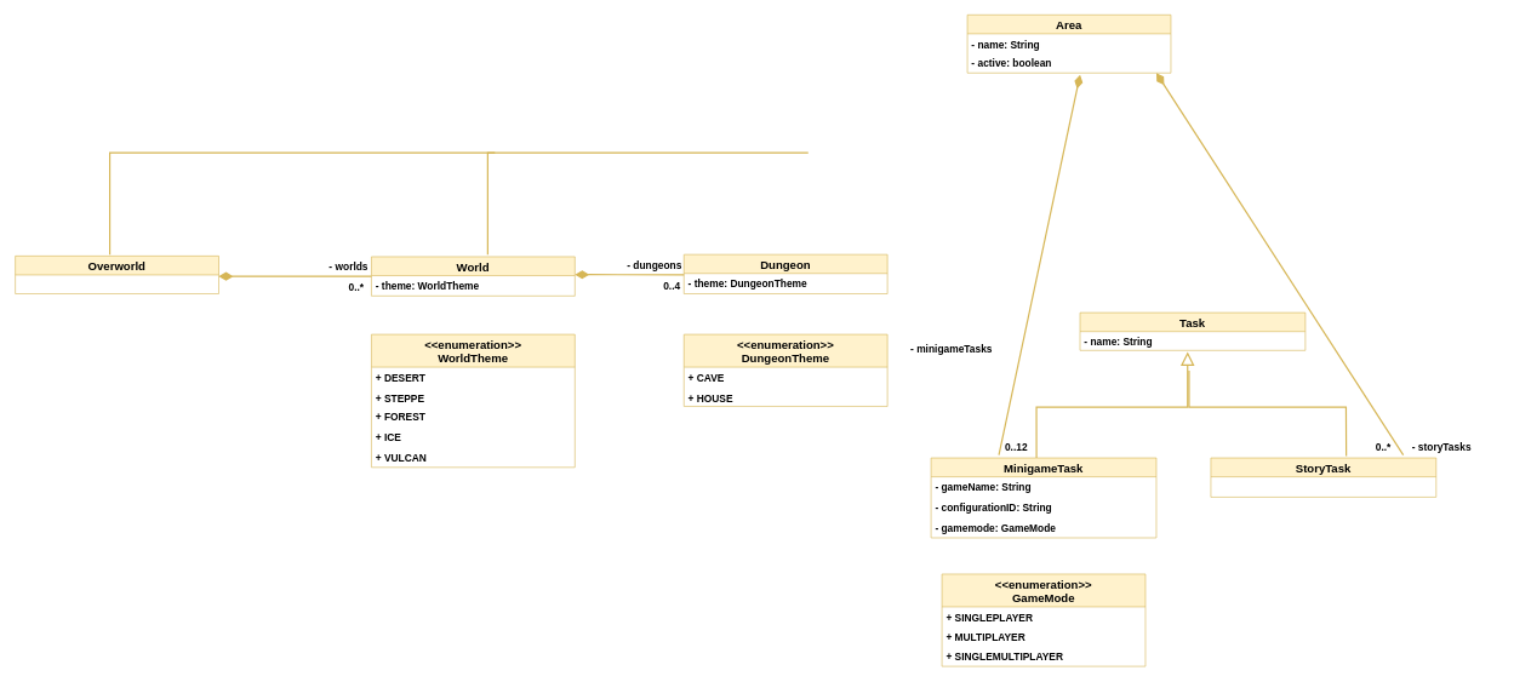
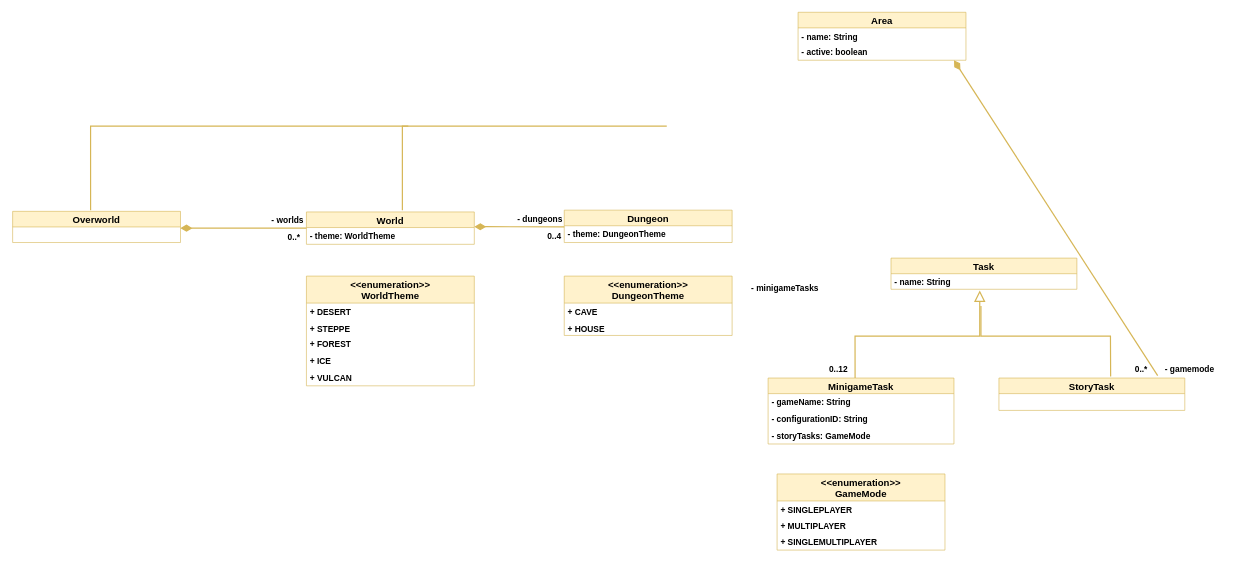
  <mxCell id="0" />
  <mxCell id="1" parent="0" />
  <mxCell id="2" value="Overworld" style="swimlane;fontStyle=1;childLayout=stackLayout;horizontal=1;startSize=26;fillColor=#fff2cc;horizontalStack=0;resizeParent=1;resizeParentMax=0;resizeLast=0;collapsible=1;marginBottom=0;strokeColor=#d6b656;fontSize=16;" parent="1" vertex="1"><mxGeometry x="20" y="352" width="280" height="52" as="geometry" /></mxCell>
  <mxCell id="3" value="World" style="swimlane;fontStyle=1;childLayout=stackLayout;horizontal=1;startSize=26;fillColor=#fff2cc;horizontalStack=0;resizeParent=1;resizeParentMax=0;resizeLast=0;collapsible=1;marginBottom=0;strokeColor=#d6b656;fontSize=16;" parent="1" vertex="1"><mxGeometry x="510" y="353" width="280" height="54" as="geometry" /></mxCell>
  <mxCell id="4" value="- theme: WorldTheme" style="text;strokeColor=none;fillColor=none;align=left;verticalAlign=top;spacingLeft=4;spacingRight=4;overflow=hidden;rotatable=0;points=[[0,0.5],[1,0.5]];portConstraint=eastwest;fontStyle=1;fontSize=14;" parent="3" vertex="1"><mxGeometry y="26" width="280" height="28" as="geometry" /></mxCell>
  <mxCell id="5" value="0..*" style="resizable=0;html=1;align=right;verticalAlign=top;labelBackgroundColor=#ffffff;fontSize=14;fontStyle=1" parent="1" connectable="0" vertex="1"><mxGeometry x="500" y="379.998" as="geometry" /></mxCell>
  <mxCell id="6" value="" style="endArrow=none;html=1;endSize=12;startArrow=diamondThin;startSize=14;startFill=1;strokeWidth=2;fontSize=14;fillColor=#fff2cc;strokeColor=#d6b656;endFill=0;fontStyle=1;rounded=0;" parent="1" edge="1"><mxGeometry relative="1" as="geometry"><mxPoint x="300" y="380" as="sourcePoint" /><mxPoint x="510" y="380" as="targetPoint" /><Array as="points"><mxPoint x="510" y="380" /></Array></mxGeometry></mxCell>
  <mxCell id="7" value="Dungeon" style="swimlane;fontStyle=1;childLayout=stackLayout;horizontal=1;startSize=26;fillColor=#fff2cc;horizontalStack=0;resizeParent=1;resizeParentMax=0;resizeLast=0;collapsible=1;marginBottom=0;strokeColor=#d6b656;fontSize=16;" parent="1" vertex="1"><mxGeometry x="940" y="350" width="280" height="54" as="geometry" /></mxCell>
  <mxCell id="8" value="- theme: DungeonTheme" style="text;strokeColor=none;fillColor=none;align=left;verticalAlign=top;spacingLeft=4;spacingRight=4;overflow=hidden;rotatable=0;points=[[0,0.5],[1,0.5]];portConstraint=eastwest;fontStyle=1;fontSize=14;" parent="7" vertex="1"><mxGeometry y="26" width="280" height="28" as="geometry" /></mxCell>
  <mxCell id="9" value="" style="endArrow=none;html=1;endSize=12;startArrow=diamondThin;startSize=14;startFill=1;strokeWidth=2;fontSize=14;fillColor=#fff2cc;strokeColor=#d6b656;endFill=0;fontStyle=1;rounded=0;" parent="1" edge="1"><mxGeometry relative="1" as="geometry"><mxPoint x="790" y="377.5" as="sourcePoint" /><mxPoint x="940" y="378" as="targetPoint" /><Array as="points" /></mxGeometry></mxCell>
  <mxCell id="10" value="" style="resizable=0;html=1;align=left;verticalAlign=top;labelBackgroundColor=#ffffff;fontSize=14;fontStyle=1" parent="9" connectable="0" vertex="1"><mxGeometry x="-1" relative="1" as="geometry"><mxPoint x="10" y="1" as="offset" /></mxGeometry></mxCell>
  <mxCell id="11" value="0..4" style="resizable=0;html=1;align=left;verticalAlign=top;labelBackgroundColor=#ffffff;fontSize=14;fontStyle=1" parent="1" connectable="0" vertex="1"><mxGeometry x="910" y="378" as="geometry" /></mxCell>
  <mxCell id="12" value="&lt;div style=&quot;text-align: right&quot;&gt;&lt;font face=&quot;helvetica&quot;&gt;&lt;span style=&quot;font-size: 14px ; background-color: rgb(255 , 255 , 255)&quot;&gt;&lt;b&gt;- worlds&lt;/b&gt;&lt;/span&gt;&lt;/font&gt;&lt;/div&gt;" style="text;whiteSpace=wrap;html=1;" parent="1" vertex="1"><mxGeometry x="450" y="352" width="120" height="30" as="geometry" /></mxCell>
  <mxCell id="13" value="&lt;span style=&quot;color: rgb(0 , 0 , 0) ; font-family: &amp;#34;helvetica&amp;#34; ; font-size: 14px ; font-style: normal ; font-weight: 700 ; letter-spacing: normal ; text-align: right ; text-indent: 0px ; text-transform: none ; word-spacing: 0px ; background-color: rgb(255 , 255 , 255) ; display: inline ; float: none&quot;&gt;- dungeons&lt;/span&gt;" style="text;whiteSpace=wrap;html=1;" parent="1" vertex="1"><mxGeometry x="860" y="350" width="120" height="30" as="geometry" /></mxCell>
  <mxCell id="14" value="Task" style="swimlane;fontStyle=1;childLayout=stackLayout;horizontal=1;startSize=26;fillColor=#fff2cc;horizontalStack=0;resizeParent=1;resizeParentMax=0;resizeLast=0;collapsible=1;marginBottom=0;strokeColor=#d6b656;fontSize=16;" parent="1" vertex="1"><mxGeometry x="1485" y="430" width="310" height="52" as="geometry" /></mxCell>
  <mxCell id="15" value="- name: String " style="text;strokeColor=none;fillColor=none;align=left;verticalAlign=top;spacingLeft=4;spacingRight=4;overflow=hidden;rotatable=0;points=[[0,0.5],[1,0.5]];portConstraint=eastwest;fontStyle=1;fontSize=14;" parent="14" vertex="1"><mxGeometry y="26" width="310" height="26" as="geometry" /></mxCell>
- <mxCell id="16" value="" style="endArrow=none;html=1;endSize=12;startArrow=diamondThin;startSize=14;startFill=1;strokeWidth=2;fontSize=14;fillColor=#fff2cc;strokeColor=#d6b656;endFill=0;fontStyle=1;rounded=0;exitX=0.554;exitY=1.084;exitDx=0;exitDy=0;exitPerimeter=0;entryX=0.301;entryY=-0.037;entryDx=0;entryDy=0;entryPerimeter=0;" parent="1" source="39" target="19" edge="1"><mxGeometry relative="1" as="geometry"><mxPoint x="1672" y="340" as="sourcePoint" /><mxPoint x="1370" y="620" as="targetPoint" /><Array as="points" /></mxGeometry></mxCell>
  <mxCell id="17" value="&lt;span style=&quot;color: rgb(0 , 0 , 0) ; font-family: &amp;#34;helvetica&amp;#34; ; font-size: 14px ; font-style: normal ; font-weight: 700 ; letter-spacing: normal ; text-align: right ; text-indent: 0px ; text-transform: none ; word-spacing: 0px ; background-color: rgb(255 , 255 , 255) ; display: inline ; float: none&quot;&gt;- minigameTasks&lt;/span&gt;" style="text;whiteSpace=wrap;html=1;" parent="1" vertex="1"><mxGeometry x="1250" y="465" width="120" height="30" as="geometry" /></mxCell>
  <mxCell id="18" value="0..12" style="resizable=0;html=1;align=left;verticalAlign=top;labelBackgroundColor=#ffffff;fontSize=14;fontStyle=1" parent="1" connectable="0" vertex="1"><mxGeometry x="1380" y="600.002" as="geometry" /></mxCell>
  <mxCell id="19" value="MinigameTask" style="swimlane;fontStyle=1;childLayout=stackLayout;horizontal=1;startSize=26;fillColor=#fff2cc;horizontalStack=0;resizeParent=1;resizeParentMax=0;resizeLast=0;collapsible=1;marginBottom=0;strokeColor=#d6b656;fontSize=16;" parent="1" vertex="1"><mxGeometry x="1280" y="630" width="310" height="110" as="geometry" /></mxCell>
  <mxCell id="20" value="- gameName: String" style="text;strokeColor=none;fillColor=none;align=left;verticalAlign=top;spacingLeft=4;spacingRight=4;overflow=hidden;rotatable=0;points=[[0,0.5],[1,0.5]];portConstraint=eastwest;fontStyle=1;fontSize=14;" parent="19" vertex="1"><mxGeometry y="26" width="310" height="28" as="geometry" /></mxCell>
  <mxCell id="21" value="- configurationID: String" style="text;strokeColor=none;fillColor=none;align=left;verticalAlign=top;spacingLeft=4;spacingRight=4;overflow=hidden;rotatable=0;points=[[0,0.5],[1,0.5]];portConstraint=eastwest;fontStyle=1;fontSize=14;" parent="19" vertex="1"><mxGeometry y="54" width="310" height="28" as="geometry" /></mxCell>
- <mxCell id="22" value="- gamemode: GameMode" style="text;strokeColor=none;fillColor=none;align=left;verticalAlign=top;spacingLeft=4;spacingRight=4;overflow=hidden;rotatable=0;points=[[0,0.5],[1,0.5]];portConstraint=eastwest;fontStyle=1;fontSize=14;" parent="19" vertex="1"><mxGeometry y="82" width="310" height="28" as="geometry" /></mxCell>
+ <mxCell id="22" value="- storyTasks: GameMode" style="text;strokeColor=none;fillColor=none;align=left;verticalAlign=top;spacingLeft=4;spacingRight=4;overflow=hidden;rotatable=0;points=[[0,0.5],[1,0.5]];portConstraint=eastwest;fontStyle=1;fontSize=14;" parent="19" vertex="1"><mxGeometry y="82" width="310" height="28" as="geometry" /></mxCell>
  <mxCell id="23" value="" style="endArrow=none;html=1;endSize=12;startArrow=block;startSize=14;startFill=0;strokeWidth=2;fontSize=14;fillColor=#fff2cc;strokeColor=#d6b656;endFill=0;fontStyle=1;rounded=0;entryX=0.468;entryY=0;entryDx=0;entryDy=0;entryPerimeter=0;" parent="1" target="19" edge="1"><mxGeometry relative="1" as="geometry"><mxPoint x="1633" y="484" as="sourcePoint" /><mxPoint x="1633" y="573.998" as="targetPoint" /><Array as="points"><mxPoint x="1633" y="560" /><mxPoint x="1425" y="560" /></Array></mxGeometry></mxCell>
  <mxCell id="24" value="&lt;&lt;enumeration&gt;&gt;&#10;WorldTheme" style="swimlane;fontStyle=1;childLayout=stackLayout;horizontal=1;startSize=45;fillColor=#fff2cc;horizontalStack=0;resizeParent=1;resizeParentMax=0;resizeLast=0;collapsible=1;marginBottom=0;strokeColor=#d6b656;fontSize=16;strokeWidth=1;fixDash=0;autosize=0;expand=1;metaEdit=0;resizeWidth=1;resizeHeight=1;arcSize=15;" parent="1" vertex="1"><mxGeometry x="510" y="460" width="280" height="183" as="geometry"><mxRectangle x="1130" y="790" width="170" height="40" as="alternateBounds" /></mxGeometry></mxCell>
  <mxCell id="25" value="+ DESERT" style="text;strokeColor=none;fillColor=none;align=left;verticalAlign=top;spacingLeft=4;spacingRight=4;overflow=hidden;rotatable=0;points=[[0,0.5],[1,0.5]];portConstraint=eastwest;fontStyle=1;fontSize=14;" parent="24" vertex="1"><mxGeometry y="45" width="280" height="28" as="geometry" /></mxCell>
  <mxCell id="26" value="+ STEPPE" style="text;strokeColor=none;fillColor=none;align=left;verticalAlign=top;spacingLeft=4;spacingRight=4;overflow=hidden;rotatable=0;points=[[0,0.5],[1,0.5]];portConstraint=eastwest;fontStyle=1;fontSize=14;" parent="24" vertex="1"><mxGeometry y="73" width="280" height="26" as="geometry" /></mxCell>
  <mxCell id="27" value="+ FOREST" style="text;strokeColor=none;fillColor=none;align=left;verticalAlign=top;spacingLeft=4;spacingRight=4;overflow=hidden;rotatable=0;points=[[0,0.5],[1,0.5]];portConstraint=eastwest;fontStyle=1;fontSize=14;" parent="24" vertex="1"><mxGeometry y="99" width="280" height="28" as="geometry" /></mxCell>
  <mxCell id="28" value="+ ICE" style="text;strokeColor=none;fillColor=none;align=left;verticalAlign=top;spacingLeft=4;spacingRight=4;overflow=hidden;rotatable=0;points=[[0,0.5],[1,0.5]];portConstraint=eastwest;fontStyle=1;fontSize=14;" parent="24" vertex="1"><mxGeometry y="127" width="280" height="28" as="geometry" /></mxCell>
  <mxCell id="29" value="+ VULCAN" style="text;strokeColor=none;fillColor=none;align=left;verticalAlign=top;spacingLeft=4;spacingRight=4;overflow=hidden;rotatable=0;points=[[0,0.5],[1,0.5]];portConstraint=eastwest;fontStyle=1;fontSize=14;" parent="24" vertex="1"><mxGeometry y="155" width="280" height="28" as="geometry" /></mxCell>
  <mxCell id="30" value="&lt;&lt;enumeration&gt;&gt;&#10;DungeonTheme" style="swimlane;fontStyle=1;childLayout=stackLayout;horizontal=1;startSize=45;fillColor=#fff2cc;horizontalStack=0;resizeParent=1;resizeParentMax=0;resizeLast=0;collapsible=1;marginBottom=0;strokeColor=#d6b656;fontSize=16;strokeWidth=1;fixDash=0;autosize=0;expand=1;metaEdit=0;resizeWidth=1;resizeHeight=1;arcSize=15;" parent="1" vertex="1"><mxGeometry x="940" y="460" width="280" height="99" as="geometry"><mxRectangle x="1130" y="790" width="170" height="40" as="alternateBounds" /></mxGeometry></mxCell>
  <mxCell id="31" value="+ CAVE" style="text;strokeColor=none;fillColor=none;align=left;verticalAlign=top;spacingLeft=4;spacingRight=4;overflow=hidden;rotatable=0;points=[[0,0.5],[1,0.5]];portConstraint=eastwest;fontStyle=1;fontSize=14;" parent="30" vertex="1"><mxGeometry y="45" width="280" height="28" as="geometry" /></mxCell>
  <mxCell id="32" value="+ HOUSE" style="text;strokeColor=none;fillColor=none;align=left;verticalAlign=top;spacingLeft=4;spacingRight=4;overflow=hidden;rotatable=0;points=[[0,0.5],[1,0.5]];portConstraint=eastwest;fontStyle=1;fontSize=14;" parent="30" vertex="1"><mxGeometry y="73" width="280" height="26" as="geometry" /></mxCell>
  <mxCell id="33" value="&lt;&lt;enumeration&gt;&gt;&#10;GameMode" style="swimlane;fontStyle=1;childLayout=stackLayout;horizontal=1;startSize=45;fillColor=#fff2cc;horizontalStack=0;resizeParent=1;resizeParentMax=0;resizeLast=0;collapsible=1;marginBottom=0;strokeColor=#d6b656;fontSize=16;strokeWidth=1;fixDash=0;autosize=0;expand=1;metaEdit=0;resizeWidth=1;resizeHeight=1;arcSize=15;" parent="1" vertex="1"><mxGeometry x="1295" y="790" width="280" height="127" as="geometry"><mxRectangle x="1130" y="790" width="170" height="40" as="alternateBounds" /></mxGeometry></mxCell>
  <mxCell id="34" value="+ SINGLEPLAYER" style="text;strokeColor=none;fillColor=none;align=left;verticalAlign=top;spacingLeft=4;spacingRight=4;overflow=hidden;rotatable=0;points=[[0,0.5],[1,0.5]];portConstraint=eastwest;fontStyle=1;fontSize=14;" parent="33" vertex="1"><mxGeometry y="45" width="280" height="28" as="geometry" /></mxCell>
  <mxCell id="35" value="+ MULTIPLAYER" style="text;strokeColor=none;fillColor=none;align=left;verticalAlign=top;spacingLeft=4;spacingRight=4;overflow=hidden;rotatable=0;points=[[0,0.5],[1,0.5]];portConstraint=eastwest;fontStyle=1;fontSize=14;" parent="33" vertex="1"><mxGeometry y="73" width="280" height="26" as="geometry" /></mxCell>
  <mxCell id="36" value="+ SINGLEMULTIPLAYER" style="text;strokeColor=none;fillColor=none;align=left;verticalAlign=top;spacingLeft=4;spacingRight=4;overflow=hidden;rotatable=0;points=[[0,0.5],[1,0.5]];portConstraint=eastwest;fontStyle=1;fontSize=14;" parent="33" vertex="1"><mxGeometry y="99" width="280" height="28" as="geometry" /></mxCell>
  <mxCell id="37" value="Area" style="swimlane;fontStyle=1;childLayout=stackLayout;horizontal=1;startSize=26;fillColor=#fff2cc;horizontalStack=0;resizeParent=1;resizeParentMax=0;resizeLast=0;collapsible=1;marginBottom=0;strokeColor=#d6b656;fontSize=16;" parent="1" vertex="1"><mxGeometry x="1330" y="20" width="280" height="80" as="geometry" /></mxCell>
  <mxCell id="38" value="- name: String " style="text;strokeColor=none;fillColor=none;align=left;verticalAlign=top;spacingLeft=4;spacingRight=4;overflow=hidden;rotatable=0;points=[[0,0.5],[1,0.5]];portConstraint=eastwest;fontStyle=1;fontSize=14;" parent="37" vertex="1"><mxGeometry y="26" width="280" height="26" as="geometry" /></mxCell>
  <mxCell id="39" value="- active: boolean" style="text;strokeColor=none;fillColor=none;align=left;verticalAlign=top;spacingLeft=4;spacingRight=4;overflow=hidden;rotatable=0;points=[[0,0.5],[1,0.5]];portConstraint=eastwest;fontStyle=1;fontSize=14;" parent="37" vertex="1"><mxGeometry y="52" width="280" height="28" as="geometry" /></mxCell>
  <mxCell id="40" value="StoryTask" style="swimlane;fontStyle=1;childLayout=stackLayout;horizontal=1;startSize=26;fillColor=#fff2cc;horizontalStack=0;resizeParent=1;resizeParentMax=0;resizeLast=0;collapsible=1;marginBottom=0;strokeColor=#d6b656;fontSize=16;" parent="1" vertex="1"><mxGeometry x="1665" y="630" width="310" height="54" as="geometry" /></mxCell>
  <mxCell id="41" value="" style="endArrow=none;html=1;endSize=12;startArrow=none;startSize=14;startFill=0;strokeWidth=2;fontSize=14;fillColor=#fff2cc;strokeColor=#d6b656;endFill=0;fontStyle=1;rounded=0;entryX=0.601;entryY=-0.044;entryDx=0;entryDy=0;entryPerimeter=0;" parent="1" target="40" edge="1"><mxGeometry relative="1" as="geometry"><mxPoint x="1635" y="510" as="sourcePoint" /><mxPoint x="1435.08" y="640" as="targetPoint" /><Array as="points"><mxPoint x="1635" y="560" /><mxPoint x="1851" y="560" /></Array></mxGeometry></mxCell>
  <mxCell id="42" value="" style="endArrow=none;html=1;endSize=12;startArrow=none;startSize=14;startFill=0;strokeWidth=2;fontSize=14;fillColor=#fff2cc;strokeColor=#d6b656;endFill=0;fontStyle=1;rounded=0;entryX=0.543;entryY=0;entryDx=0;entryDy=0;entryPerimeter=0;" parent="1" edge="1"><mxGeometry relative="1" as="geometry"><mxPoint x="1111" y="210" as="sourcePoint" /><mxPoint x="670.04" y="350" as="targetPoint" /><Array as="points"><mxPoint x="826" y="210" /><mxPoint x="670" y="210" /></Array></mxGeometry></mxCell>
  <mxCell id="43" value="0..*" style="resizable=0;html=1;align=left;verticalAlign=top;labelBackgroundColor=#ffffff;fontSize=14;fontStyle=1" parent="1" connectable="0" vertex="1"><mxGeometry x="1890" y="600.002" as="geometry" /></mxCell>
- <mxCell id="44" value="&lt;span style=&quot;color: rgb(0 , 0 , 0) ; font-family: &amp;#34;helvetica&amp;#34; ; font-size: 14px ; font-style: normal ; font-weight: 700 ; letter-spacing: normal ; text-align: right ; text-indent: 0px ; text-transform: none ; word-spacing: 0px ; background-color: rgb(255 , 255 , 255) ; display: inline ; float: none&quot;&gt;- storyTasks&lt;/span&gt;" style="text;whiteSpace=wrap;html=1;" parent="1" vertex="1"><mxGeometry x="1940" y="600" width="120" height="30" as="geometry" /></mxCell>
+ <mxCell id="44" value="&lt;span style=&quot;color: rgb(0 , 0 , 0) ; font-family: &amp;#34;helvetica&amp;#34; ; font-size: 14px ; font-style: normal ; font-weight: 700 ; letter-spacing: normal ; text-align: right ; text-indent: 0px ; text-transform: none ; word-spacing: 0px ; background-color: rgb(255 , 255 , 255) ; display: inline ; float: none&quot;&gt;- gamemode&lt;/span&gt;" style="text;whiteSpace=wrap;html=1;" parent="1" vertex="1"><mxGeometry x="1940" y="600" width="120" height="30" as="geometry" /></mxCell>
  <mxCell id="45" value="" style="endArrow=none;html=1;endSize=12;startArrow=diamondThin;startSize=14;startFill=1;strokeWidth=2;fontSize=14;fillColor=#fff2cc;strokeColor=#d6b656;endFill=0;fontStyle=1;rounded=0;exitX=0.84;exitY=1.042;exitDx=0;exitDy=0;exitPerimeter=0;entryX=0.854;entryY=-0.076;entryDx=0;entryDy=0;entryPerimeter=0;" parent="1" target="40" edge="1"><mxGeometry relative="1" as="geometry"><mxPoint x="1590" y="99.996" as="sourcePoint" /><mxPoint x="1930" y="620" as="targetPoint" /><Array as="points" /></mxGeometry></mxCell>
  <mxCell id="46" value="" style="endArrow=none;html=1;endSize=12;startArrow=none;startSize=14;startFill=0;strokeWidth=2;fontSize=14;fillColor=#fff2cc;strokeColor=#d6b656;endFill=0;fontStyle=1;rounded=0;entryX=0.543;entryY=0;entryDx=0;entryDy=0;entryPerimeter=0;" parent="1" edge="1"><mxGeometry relative="1" as="geometry"><mxPoint x="680" y="210" as="sourcePoint" /><mxPoint x="150.04" y="350" as="targetPoint" /><Array as="points"><mxPoint x="306" y="210" /><mxPoint x="150" y="210" /></Array></mxGeometry></mxCell>
